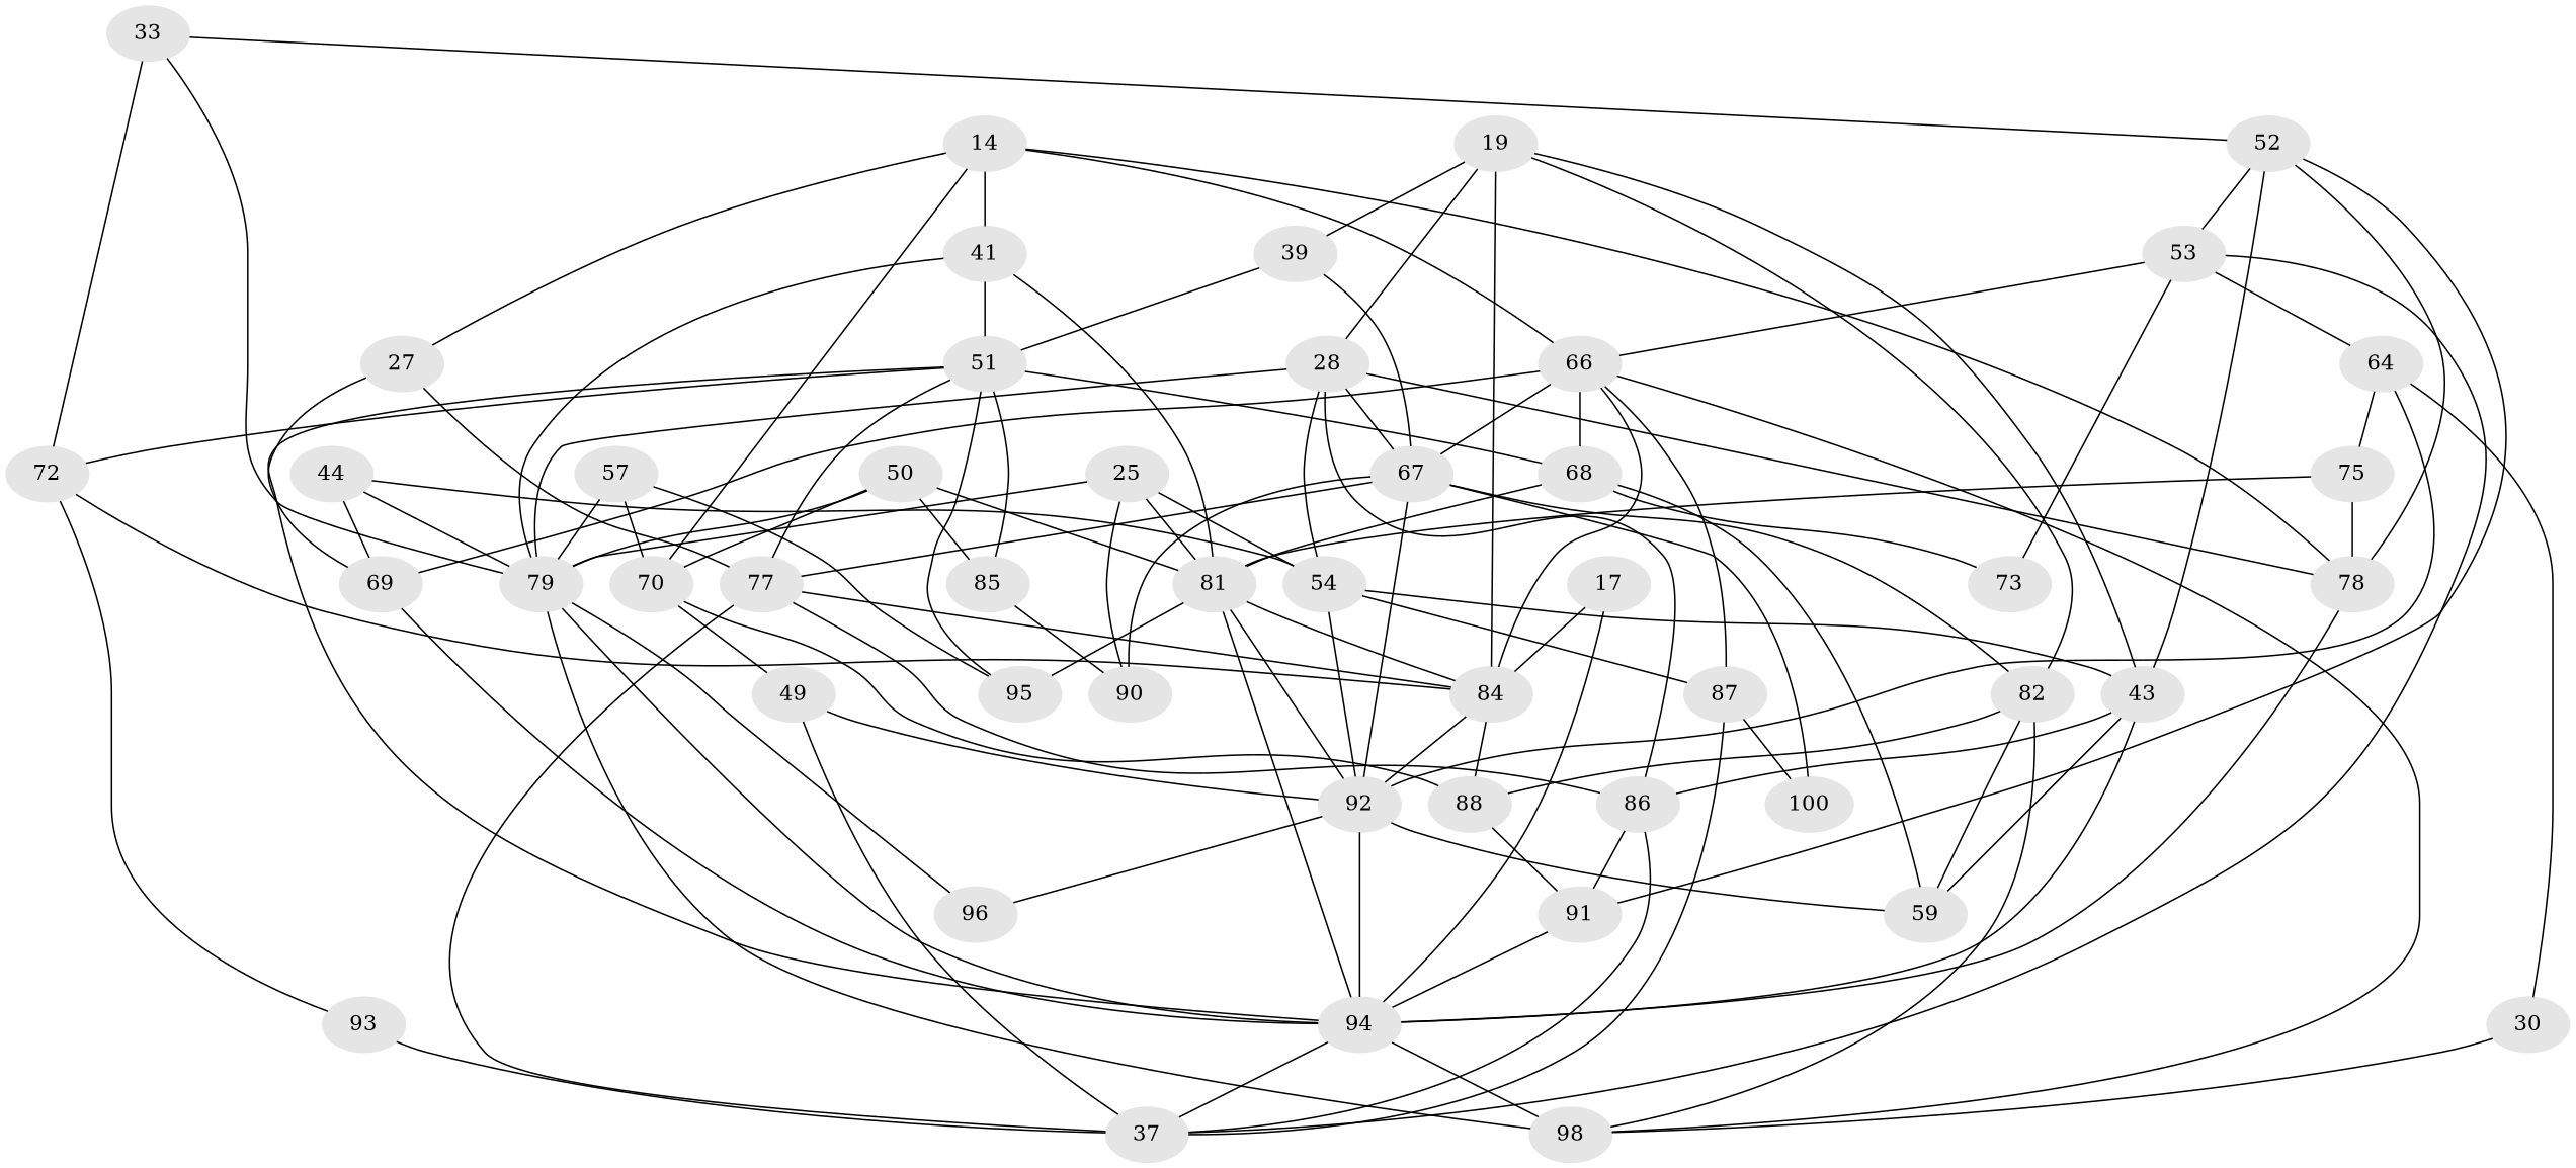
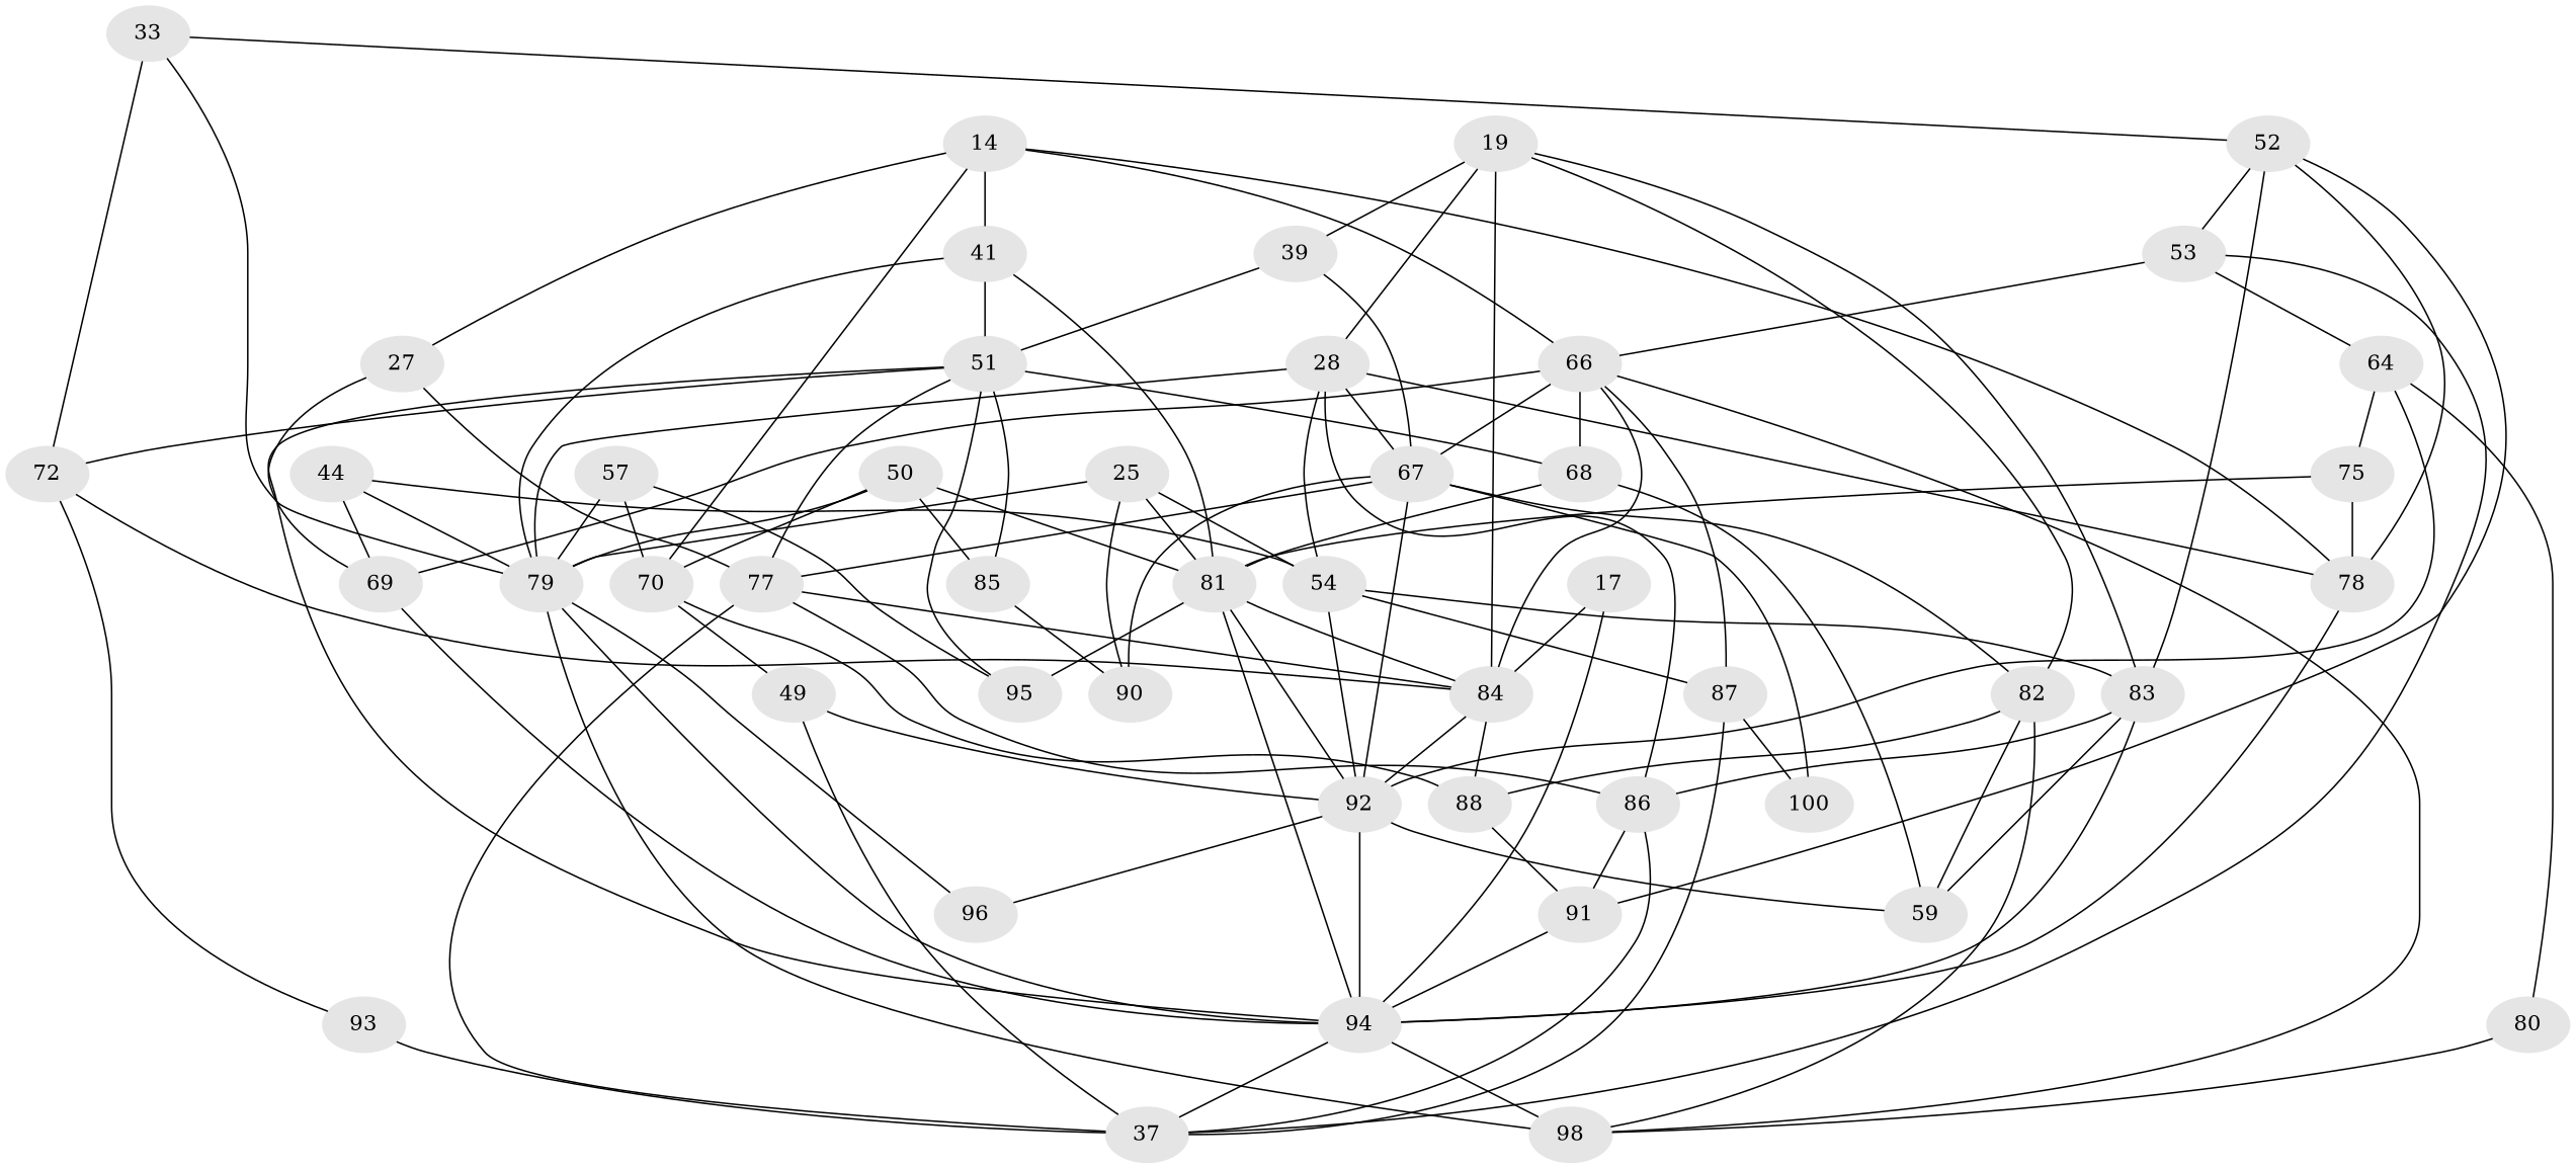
  graph {
    node [color=gray90 style=filled]
    27 [super="+26"]
    69 [super="+65"]
    77 [super="+71"]
    14
    41
    66 [super="+10+35+18+23"]
    70 [super="+49"]
    78
    79 [super="+4"]
    81 [super="+9+32+61"]
    51 [super="+15+13"]
    84 [super="+46+47"]
    67 [super="+31+48"]
    68 [super="+37"]
    87
    98 [super="+59"]
    88
    n18 [label=49]
    94 [super="+62"]
    92 [super="+38"]
    17
    n22 [label=37 super="+24+42+74"]
    28 [super="+11"]
    54 [super="+20"]
    86 [super="+55"]
    19
    39 [super="+2"]
    82 [super="+5"]
-   83 [super="+56" label=43]
+   83 [super="+56"]
    n30 [label=59]
    25 [super="+22"]
    90 [super="+12+76"]
    96
    95
    91
    100
    33
    52
    72 [super="+16"]
    53 [super="+21"]
    93
    85
    44
    50
-   73
    64
    75 [super="+58"]
-   80 [label=30]
+   80
    57
    27 -- 69 [weight=2]
    27 -- 77
    69 -- 94
    77 -- 84
    77 -- n22
    77 -- 86
    14 -- 27
    14 -- 41
    14 -- 66
    14 -- 70
    14 -- 78
    41 -- 79
    41 -- 81
    41 -- 51 [weight=3]
    66 -- 69 [weight=2]
    66 -- 84
    66 -- 67
    66 -- 68
    66 -- 87
    66 -- 98
    70 -- 88
    70 -- n18
    78 -- 94
    79 -- 98
    79 -- 94
    79 -- 96
    81 -- 84
    81 -- 94 [weight=2]
    81 -- 92
    81 -- 95
    51 -- 77
    51 -- 68
    51 -- 94
    51 -- 95
    51 -- 72
    51 -- 85
    84 -- 88
    84 -- 92 [weight=2]
    67 -- 77 [weight=3]
    67 -- 92 [weight=3]
    67 -- 82
    67 -- 90 [weight=2]
    67 -- 100
    68 -- 81
    68 -- n30
-   68 -- 73
    87 -- n22
    87 -- 100
    88 -- 91
    n18 -- 92
    n18 -- n22
    94 -- 98 [weight=2]
    94 -- n22 [weight=2]
    92 -- 94
    92 -- n30
    92 -- 96
    17 -- 84
    17 -- 94
    28 -- 78
    28 -- 79
    28 -- 67
    28 -- 54
    28 -- 86
    54 -- 87
    54 -- 92 [weight=2]
    54 -- 83
    86 -- n22
    86 -- 91 [weight=2]
    19 -- 84 [weight=2]
    19 -- 28 [weight=2]
    19 -- 39
    19 -- 82
    19 -- 83
    39 -- 51
    39 -- 67 [weight=3]
    82 -- 98
    82 -- 88
    82 -- n30
    83 -- 94 [weight=2]
    83 -- 86
    83 -- n30
    25 -- 79 [weight=2]
    25 -- 81
    25 -- 54 [weight=2]
    25 -- 90
    91 -- 94
    33 -- 79
    33 -- 52
    33 -- 72 [weight=2]
    52 -- 78
    52 -- 83
    52 -- 91
    52 -- 53
    72 -- 84
    72 -- 93
    53 -- 66
    53 -- n22
-   53 -- 73
    53 -- 64
    93 -- n22 [weight=3]
    85 -- 90
    44 -- 69
    44 -- 79
    44 -- 54
    50 -- 70 [weight=2]
    50 -- 79
    50 -- 81
    50 -- 85
    64 -- 92
    64 -- 75
    64 -- 80
    75 -- 78 [weight=2]
    75 -- 81
    80 -- 98
    57 -- 70
    57 -- 79
    57 -- 95
  }
